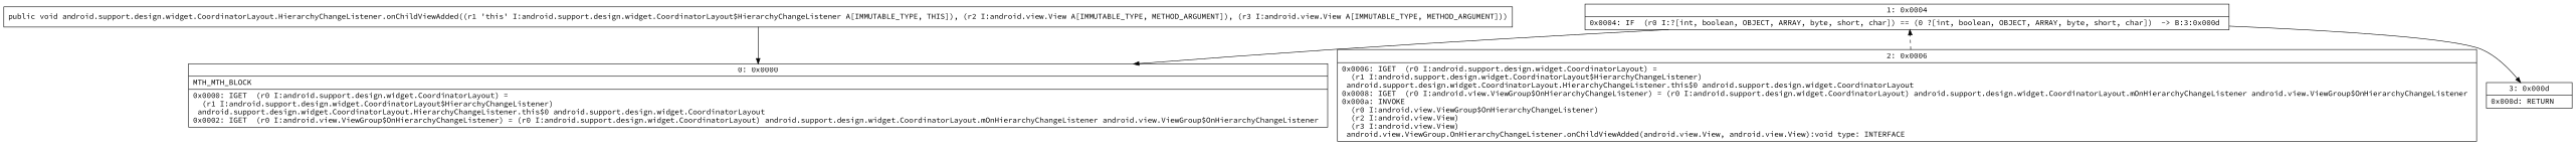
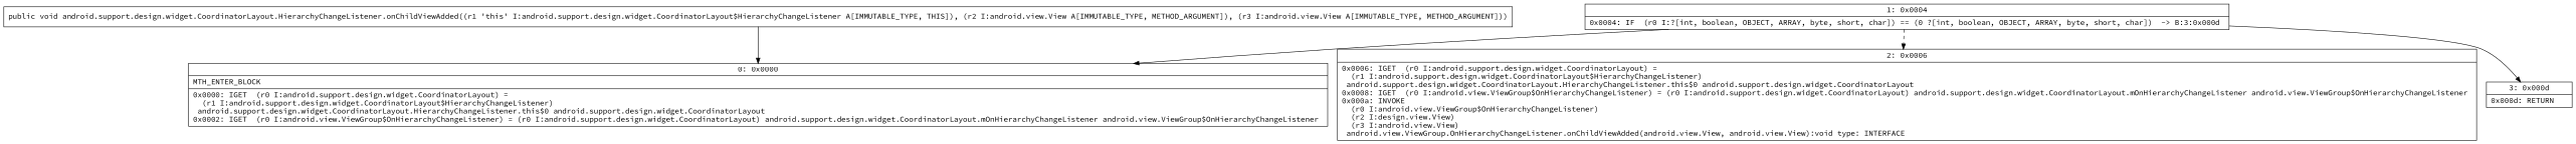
  digraph {
    fontname="Source Code Pro"
    node [fontname="Source Code Pro" shape=record]
    edge [fontname="Source Code Pro"]
-   n1 [label="{0\:\ 0x0000|MTH_MTH_BLOCK\l|0x0000: IGET  (r0 I:android.support.design.widget.CoordinatorLayout) = \l  (r1 I:android.support.design.widget.CoordinatorLayout$HierarchyChangeListener)\l android.support.design.widget.CoordinatorLayout.HierarchyChangeListener.this$0 android.support.design.widget.CoordinatorLayout \l0x0002: IGET  (r0 I:android.view.ViewGroup$OnHierarchyChangeListener) = (r0 I:android.support.design.widget.CoordinatorLayout) android.support.design.widget.CoordinatorLayout.mOnHierarchyChangeListener android.view.ViewGroup$OnHierarchyChangeListener \l}"]
+   n1 [label="{0\:\ 0x0000|MTH_ENTER_BLOCK\l|0x0000: IGET  (r0 I:android.support.design.widget.CoordinatorLayout) = \l  (r1 I:android.support.design.widget.CoordinatorLayout$HierarchyChangeListener)\l android.support.design.widget.CoordinatorLayout.HierarchyChangeListener.this$0 android.support.design.widget.CoordinatorLayout \l0x0002: IGET  (r0 I:android.view.ViewGroup$OnHierarchyChangeListener) = (r0 I:android.support.design.widget.CoordinatorLayout) android.support.design.widget.CoordinatorLayout.mOnHierarchyChangeListener android.view.ViewGroup$OnHierarchyChangeListener \l}"]
    n2 [label="{1\:\ 0x0004|0x0004: IF  (r0 I:?[int, boolean, OBJECT, ARRAY, byte, short, char]) == (0 ?[int, boolean, OBJECT, ARRAY, byte, short, char])  \-\> B:3:0x000d \l}"]
-   n3 [label="{2\:\ 0x0006|0x0006: IGET  (r0 I:android.support.design.widget.CoordinatorLayout) = \l  (r1 I:android.support.design.widget.CoordinatorLayout$HierarchyChangeListener)\l android.support.design.widget.CoordinatorLayout.HierarchyChangeListener.this$0 android.support.design.widget.CoordinatorLayout \l0x0008: IGET  (r0 I:android.view.ViewGroup$OnHierarchyChangeListener) = (r0 I:android.support.design.widget.CoordinatorLayout) android.support.design.widget.CoordinatorLayout.mOnHierarchyChangeListener android.view.ViewGroup$OnHierarchyChangeListener \l0x000a: INVOKE  \l  (r0 I:android.view.ViewGroup$OnHierarchyChangeListener)\l  (r2 I:android.view.View)\l  (r3 I:android.view.View)\l android.view.ViewGroup.OnHierarchyChangeListener.onChildViewAdded(android.view.View, android.view.View):void type: INTERFACE \l}"]
+   n3 [label="{2\:\ 0x0006|0x0006: IGET  (r0 I:android.support.design.widget.CoordinatorLayout) = \l  (r1 I:android.support.design.widget.CoordinatorLayout$HierarchyChangeListener)\l android.support.design.widget.CoordinatorLayout.HierarchyChangeListener.this$0 android.support.design.widget.CoordinatorLayout \l0x0008: IGET  (r0 I:android.view.ViewGroup$OnHierarchyChangeListener) = (r0 I:android.support.design.widget.CoordinatorLayout) android.support.design.widget.CoordinatorLayout.mOnHierarchyChangeListener android.view.ViewGroup$OnHierarchyChangeListener \l0x000a: INVOKE  \l  (r0 I:android.view.ViewGroup$OnHierarchyChangeListener)\l  (r2 I:design.view.View)\l  (r3 I:android.view.View)\l android.view.ViewGroup.OnHierarchyChangeListener.onChildViewAdded(android.view.View, android.view.View):void type: INTERFACE \l}"]
    n4 [label="{3\:\ 0x000d|0x000d: RETURN   \l}"]
    n5 [label="{public void android.support.design.widget.CoordinatorLayout.HierarchyChangeListener.onChildViewAdded((r1 'this' I:android.support.design.widget.CoordinatorLayout$HierarchyChangeListener A[IMMUTABLE_TYPE, THIS]), (r2 I:android.view.View A[IMMUTABLE_TYPE, METHOD_ARGUMENT]), (r3 I:android.view.View A[IMMUTABLE_TYPE, METHOD_ARGUMENT])) }"]
    n2 -> n1
-   n3 -> n2 [style=dashed]
+   n2 -> n3 [style=dashed]
    n2 -> n4
    n5 -> n1
  }
